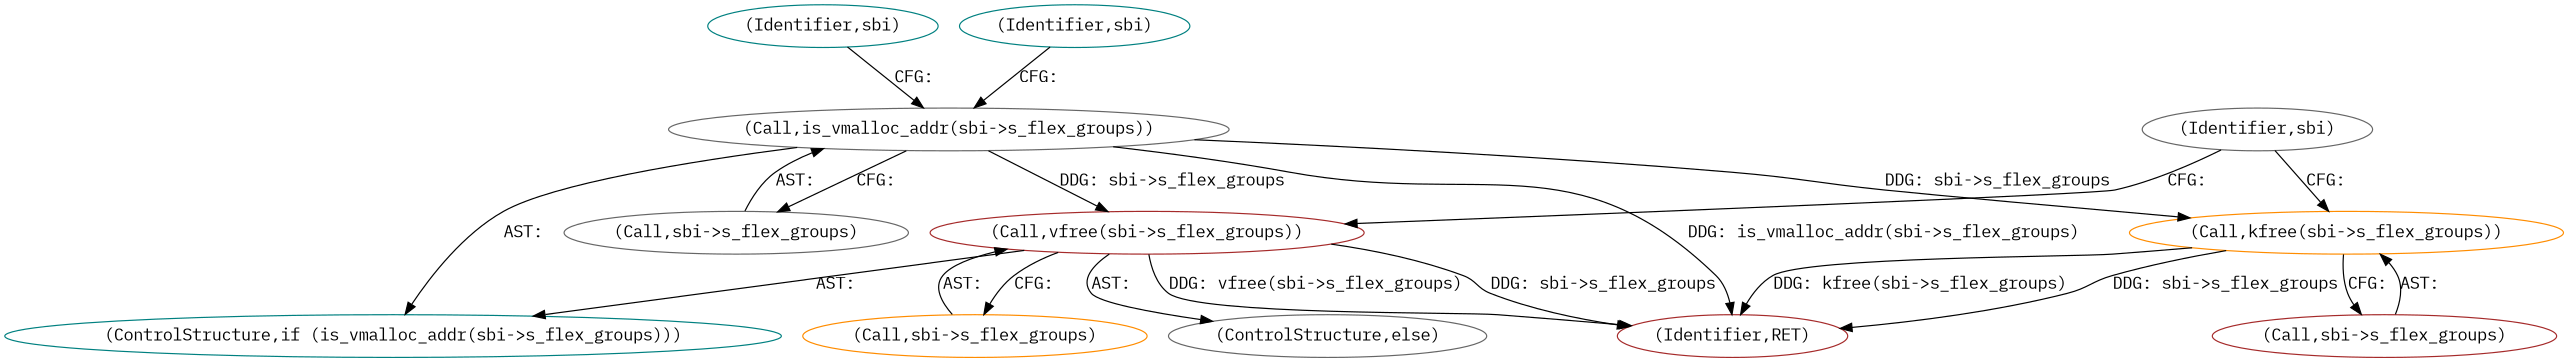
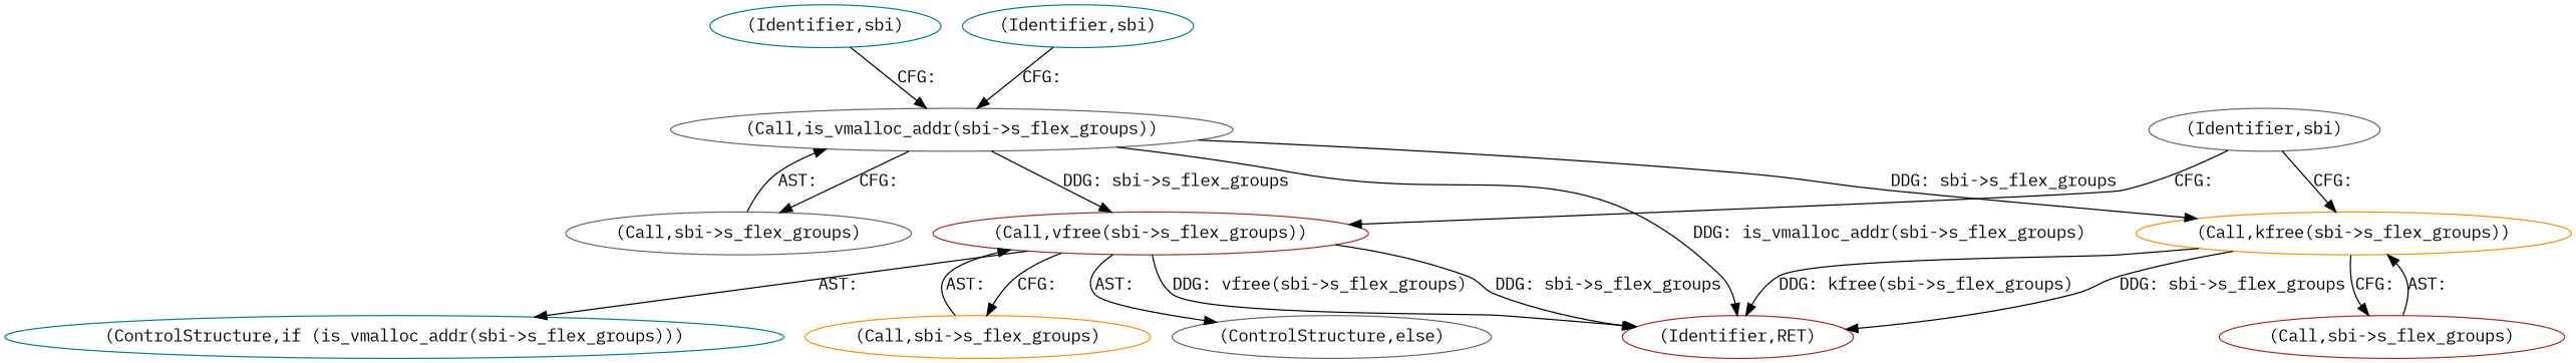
  digraph {
    fontname="IBM Plex Mono"
    node [color=gray40 fontname="IBM Plex Mono"]
    edge [fontname="IBM Plex Mono"]
    n1 [label="(Call,is_vmalloc_addr(sbi->s_flex_groups))"]
    n2 [color=brown label="(Call,vfree(sbi->s_flex_groups))"]
    n3 [color=darkorange label="(Call,kfree(sbi->s_flex_groups))"]
    n4 [color=teal label="(ControlStructure,if (is_vmalloc_addr(sbi->s_flex_groups)))"]
    n5 [label="(Call,sbi->s_flex_groups)"]
    n6 [color=brown label="(Identifier,RET)"]
    n7 [color=darkorange label="(Call,sbi->s_flex_groups)"]
    n8 [label="(ControlStructure,else)"]
    n9 [color=brown label="(Call,sbi->s_flex_groups)"]
    n10 [label="(Identifier,sbi)"]
    n11 [color=teal label="(Identifier,sbi)"]
    n12 [color=teal label="(Identifier,sbi)"]
    n1 -> n2 [label="DDG: sbi->s_flex_groups"]
    n1 -> n3 [label="DDG: sbi->s_flex_groups"]
-   n1 -> n4 [label="AST: "]
    n1 -> n5 [label="CFG: "]
    n1 -> n6 [label="DDG: is_vmalloc_addr(sbi->s_flex_groups)"]
    n2 -> n4 [label="AST: "]
    n2 -> n6 [label="DDG: vfree(sbi->s_flex_groups)"]
    n2 -> n6 [label="DDG: sbi->s_flex_groups"]
    n2 -> n7 [label="CFG: "]
    n2 -> n8 [label="AST: "]
    n3 -> n6 [label="DDG: kfree(sbi->s_flex_groups)"]
    n3 -> n6 [label="DDG: sbi->s_flex_groups"]
    n3 -> n9 [label="CFG: "]
    n5 -> n1 [label="AST: "]
    n7 -> n2 [label="AST: "]
    n9 -> n3 [label="AST: "]
    n10 -> n2 [label="CFG: "]
    n10 -> n3 [label="CFG: "]
    n11 -> n1 [label="CFG: "]
    n12 -> n1 [label="CFG: "]
  }
